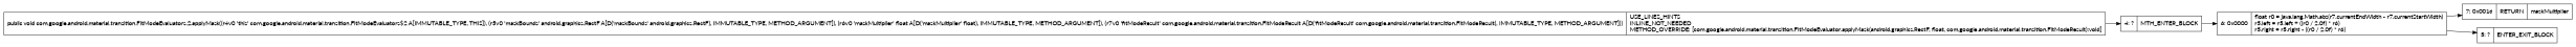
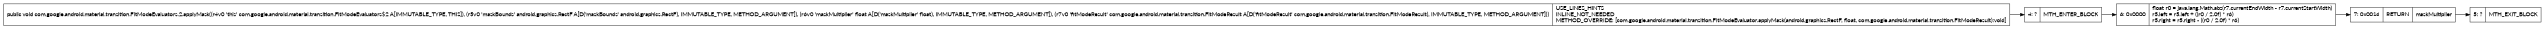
  digraph {
    fontname=Lato
    rankdir=LR
    node [fontname=Lato shape=record]
    edge [fontname=Lato]
    n1 [label="{4\:\ ?|MTH_ENTER_BLOCK\l}"]
    n2 [label="{6\:\ 0x0000|float r0 = java.lang.Math.abs(r7.currentEndWidth \- r7.currentStartWidth)\lr5.left = r5.left + ((r0 \/ 2.0f) * r6)\lr5.right = r5.right \- ((r0 \/ 2.0f) * r6)\l}"]
    n3 [label="{7\:\ 0x001d|RETURN\l|maskMultiplier\l}"]
-   n4 [label="{5\:\ ?|ENTER_EXIT_BLOCK\l}"]
+   n4 [label="{5\:\ ?|MTH_EXIT_BLOCK\l}"]
    n5 [label="{public void com.google.android.material.transition.FitModeEvaluators.2.applyMask((r4v0 'this' com.google.android.material.transition.FitModeEvaluators$2 A[IMMUTABLE_TYPE, THIS]), (r5v0 'maskBounds' android.graphics.RectF A[D('maskBounds' android.graphics.RectF), IMMUTABLE_TYPE, METHOD_ARGUMENT]), (r6v0 'maskMultiplier' float A[D('maskMultiplier' float), IMMUTABLE_TYPE, METHOD_ARGUMENT]), (r7v0 'fitModeResult' com.google.android.material.transition.FitModeResult A[D('fitModeResult' com.google.android.material.transition.FitModeResult), IMMUTABLE_TYPE, METHOD_ARGUMENT]))  | USE_LINES_HINTS\lINLINE_NOT_NEEDED\lMETHOD_OVERRIDE: [com.google.android.material.transition.FitModeEvaluator.applyMask(android.graphics.RectF, float, com.google.android.material.transition.FitModeResult):void]\l}"]
    n1 -> n2
    n2 -> n3
-   n2 -> n4
+   n3 -> n4
    n5 -> n1
  }
